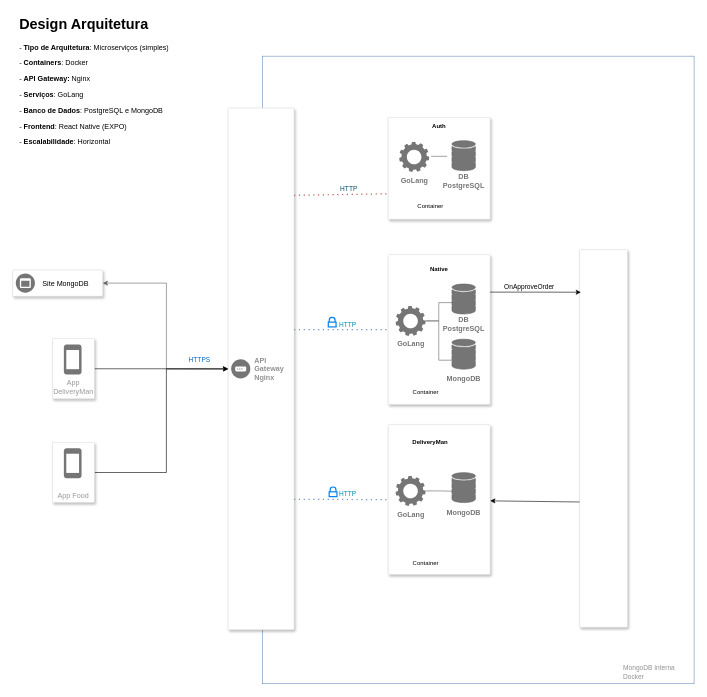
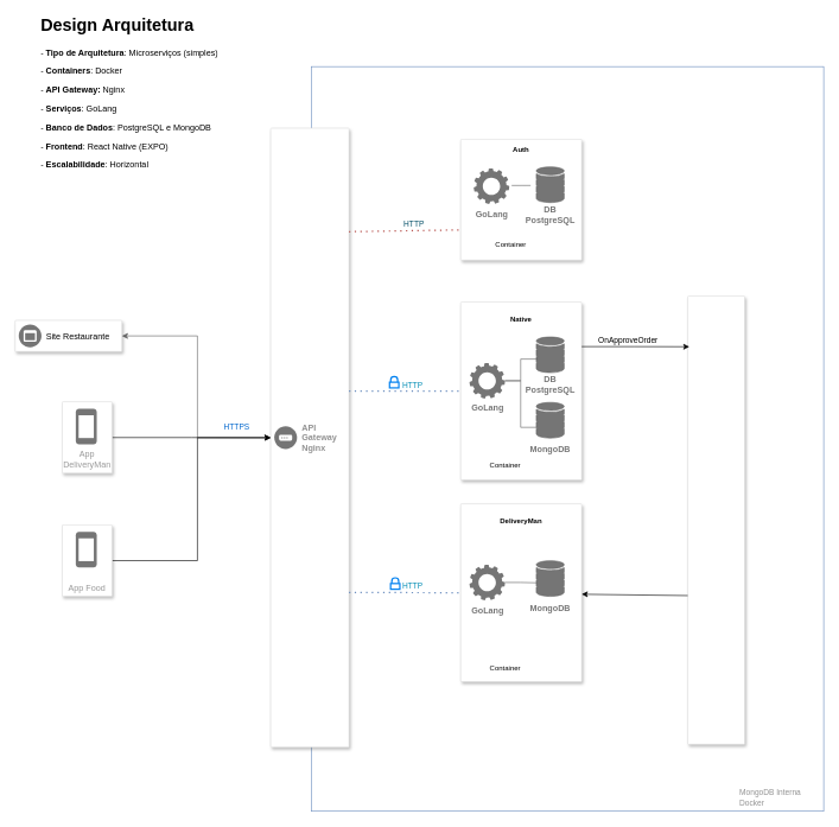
  <mxCell id="0" />
  <mxCell id="1" parent="0" />
  <mxCell id="2" value="" style="rounded=0;whiteSpace=wrap;html=1;fillColor=none;strokeColor=#6c8ebf;" parent="1" vertex="1"><mxGeometry x="437" y="92.5" width="720" height="1046.5" as="geometry" /></mxCell>
  <mxCell id="3" value="" style="strokeColor=#dddddd;shadow=1;strokeWidth=1;rounded=1;absoluteArcSize=1;arcSize=2;" parent="1" vertex="1"><mxGeometry x="379.94" y="179" width="110" height="870" as="geometry" /></mxCell>
  <mxCell id="4" value="&lt;b&gt;&lt;font color=&quot;#919191&quot;&gt;API &lt;br&gt;Gateway&lt;br&gt;Nginx&lt;br&gt;&lt;/font&gt;&lt;/b&gt;" style="sketch=0;dashed=0;connectable=0;html=1;fillColor=#757575;strokeColor=none;shape=mxgraph.gcp2.gateway;part=1;labelPosition=right;verticalLabelPosition=middle;align=left;verticalAlign=middle;spacingLeft=5;fontSize=12;" parent="3" vertex="1"><mxGeometry y="0.5" width="32" height="32" relative="1" as="geometry"><mxPoint x="5" y="-16" as="offset" /></mxGeometry></mxCell>
  <mxCell id="5" style="edgeStyle=orthogonalEdgeStyle;rounded=0;orthogonalLoop=1;jettySize=auto;html=1;entryX=0;entryY=0.5;entryDx=0;entryDy=0;" edge="1" parent="1" source="6" target="3"><mxGeometry relative="1" as="geometry"><Array as="points"><mxPoint x="277" y="787" /><mxPoint x="277" y="614" /></Array></mxGeometry></mxCell>
  <mxCell id="6" value="App Food" style="strokeColor=#dddddd;shadow=1;strokeWidth=1;rounded=1;absoluteArcSize=1;arcSize=2;labelPosition=center;verticalLabelPosition=middle;align=center;verticalAlign=bottom;spacingLeft=0;fontColor=#999999;fontSize=12;whiteSpace=wrap;spacingBottom=2;html=1;" parent="1" vertex="1"><mxGeometry y="736.5" width="70" height="100.5" as="geometry" x="87" /></mxCell>
  <mxCell id="7" value="" style="sketch=0;dashed=0;connectable=0;html=1;fillColor=#757575;strokeColor=none;shape=mxgraph.gcp2.phone;part=1;" parent="6" vertex="1"><mxGeometry x="0.5" width="29.5" height="50" relative="1" as="geometry"><mxPoint x="-16" y="10" as="offset" /></mxGeometry></mxCell>
  <mxCell id="8" value="" style="strokeColor=#dddddd;shadow=1;strokeWidth=1;rounded=1;absoluteArcSize=1;arcSize=2;" parent="1" vertex="1"><mxGeometry x="646.94" y="423.5" width="170" height="250" as="geometry" /></mxCell>
  <mxCell id="9" value="" style="group" parent="1" vertex="1" connectable="0"><mxGeometry x="649.94" y="633.5" width="91" height="39" as="geometry" /></mxCell>
  <mxCell id="10" value="" style="shape=image;html=1;verticalAlign=top;verticalLabelPosition=bottom;labelBackgroundColor=#ffffff;imageAspect=0;aspect=fixed;image=https://cdn0.iconfinder.com/data/icons/social-media-2104/24/social_media_social_media_logo_docker-128.png;fontColor=#0066CC;imageBackground=none;" parent="9" vertex="1"><mxGeometry y="4" width="30" height="30" as="geometry" /></mxCell>
  <mxCell id="11" value="&lt;font style=&quot;font-size: 10px;&quot;&gt;Container&lt;br&gt;&lt;/font&gt;" style="text;html=1;strokeColor=none;fillColor=none;align=left;verticalAlign=middle;whiteSpace=wrap;rounded=0;" parent="9" vertex="1"><mxGeometry x="36" width="55" height="39" as="geometry" /></mxCell>
  <mxCell id="12" value="&lt;font size=&quot;1&quot;&gt;&lt;b&gt;Native&lt;/b&gt;&lt;/font&gt;" style="text;html=1;strokeColor=none;fillColor=none;align=center;verticalAlign=middle;whiteSpace=wrap;rounded=0;" parent="1" vertex="1"><mxGeometry x="701.94" y="432.5" width="60" height="30" as="geometry" /></mxCell>
  <mxCell id="13" value="" style="endArrow=none;dashed=1;html=1;dashPattern=1 3;strokeWidth=2;rounded=0;entryX=0;entryY=0.5;entryDx=0;entryDy=0;fillColor=#dae8fc;strokeColor=#6c8ebf;" parent="1" target="8" edge="1"><mxGeometry width="50" height="50" relative="1" as="geometry"><mxPoint x="489.94" y="548.5" as="sourcePoint" /><mxPoint x="405.94" y="413.5" as="targetPoint" /></mxGeometry></mxCell>
  <mxCell id="14" value="&lt;font color=&quot;#008cb4&quot;&gt;HTTP&lt;/font&gt;" style="edgeLabel;html=1;align=center;verticalAlign=middle;resizable=0;points=[];" parent="13" vertex="1" connectable="0"><mxGeometry x="0.216" y="-4" relative="1" as="geometry"><mxPoint x="-6" y="-13" as="offset" /></mxGeometry></mxCell>
  <mxCell id="15" style="edgeStyle=orthogonalEdgeStyle;rounded=0;orthogonalLoop=1;jettySize=auto;html=1;exitX=1;exitY=0.5;exitDx=0;exitDy=0;entryX=0;entryY=0.5;entryDx=0;entryDy=0;startArrow=classic;startFill=1;fillColor=#f5f5f5;strokeColor=#666666;" parent="1" source="17" target="3" edge="1"><mxGeometry relative="1" as="geometry"><Array as="points"><mxPoint x="277" y="471" /><mxPoint x="277" y="614" /></Array></mxGeometry></mxCell>
  <mxCell id="16" value="HTTPS" style="edgeLabel;html=1;align=center;verticalAlign=middle;resizable=0;points=[];fontColor=#0066CC;" parent="15" vertex="1" connectable="0"><mxGeometry x="-0.307" y="1" relative="1" as="geometry"><mxPoint x="53" y="112" as="offset" /></mxGeometry></mxCell>
- <mxCell id="17" value="        Site MongoDB" style="strokeColor=#dddddd;shadow=1;strokeWidth=1;rounded=1;absoluteArcSize=1;arcSize=2;" parent="1" vertex="1"><mxGeometry x="20.8" y="449" width="150" height="44" as="geometry" /></mxCell>
+ <mxCell id="17" value="        Site Restaurante" style="strokeColor=#dddddd;shadow=1;strokeWidth=1;rounded=1;absoluteArcSize=1;arcSize=2;" parent="1" vertex="1"><mxGeometry x="20.8" y="449" width="150" height="44" as="geometry" /></mxCell>
  <mxCell id="18" value="" style="sketch=0;dashed=0;connectable=0;html=1;fillColor=#757575;strokeColor=none;shape=mxgraph.gcp2.frontend_platform_services;part=1;labelPosition=right;verticalLabelPosition=middle;align=left;verticalAlign=middle;spacingLeft=5;fontSize=12;" parent="17" vertex="1"><mxGeometry y="0.5" width="32" height="32" relative="1" as="geometry"><mxPoint x="5" y="-16" as="offset" /></mxGeometry></mxCell>
  <mxCell id="19" value="" style="sketch=0;html=1;aspect=fixed;strokeColor=#666666;shadow=0;fillColor=#757575;verticalAlign=top;labelPosition=center;verticalLabelPosition=bottom;shape=mxgraph.gcp2.database_2;fontColor=#333333;" parent="1" vertex="1"><mxGeometry x="753.19" y="472.5" width="39" height="50" as="geometry" /></mxCell>
  <mxCell id="20" value="" style="sketch=0;html=1;aspect=fixed;strokeColor=none;shadow=0;fillColor=#757575;verticalAlign=top;labelPosition=center;verticalLabelPosition=bottom;shape=mxgraph.gcp2.gear" parent="1" vertex="1"><mxGeometry x="659.19" y="509" width="50" height="50" as="geometry" /></mxCell>
  <mxCell id="21" value="&lt;span&gt;GoLang&lt;/span&gt;" style="text;html=1;strokeColor=none;fillColor=none;align=center;verticalAlign=middle;whiteSpace=wrap;rounded=0;fontStyle=1;fontColor=#757575;" parent="1" vertex="1"><mxGeometry x="655.19" y="558" width="60" height="30" as="geometry" /></mxCell>
  <mxCell id="22" value="&lt;span&gt;DB PostgreSQL&lt;/span&gt;" style="text;html=1;strokeColor=none;fillColor=none;align=center;verticalAlign=middle;whiteSpace=wrap;rounded=0;fontStyle=1;fontColor=#757575;" parent="1" vertex="1"><mxGeometry x="742.69" y="524.5" width="60" height="30" as="geometry" /></mxCell>
- <mxCell id="23" value="&lt;h1&gt;Design Arquitetura&lt;/h1&gt;&lt;p&gt;- &lt;b&gt;Tipo de Arquitetura&lt;/b&gt;: Microserviços (simples)&lt;/p&gt;&lt;p&gt;- &lt;b&gt;Containers&lt;/b&gt;: Docker&lt;/p&gt;&lt;p&gt;- &lt;b&gt;API Gateway: &lt;/b&gt;Nginx&lt;br&gt;&lt;/p&gt;&lt;p&gt;- &lt;b&gt;Serviços&lt;/b&gt;: GoLang&lt;/p&gt;&lt;p&gt;- &lt;b&gt;Banco de Dados&lt;/b&gt;: PostgreSQL e MongoDB&lt;/p&gt;&lt;p&gt;- &lt;b&gt;Frontend&lt;/b&gt;: React Native (EXPO)&amp;nbsp;&lt;br&gt;&lt;/p&gt;&lt;p&gt;- &lt;b&gt;Escalabilidade&lt;/b&gt;: Horizontal&lt;/p&gt;&lt;p&gt;&lt;br&gt;&lt;/p&gt;&lt;div&gt;&lt;br&gt;&lt;/div&gt;" style="text;html=1;strokeColor=none;fillColor=none;spacing=5;spacingTop=-20;whiteSpace=wrap;overflow=hidden;rounded=0;" parent="1" vertex="1"><mxGeometry x="27" y="20" width="303.75" height="279" as="geometry" /></mxCell>
+ <mxCell id="23" value="&lt;h1&gt;Design Arquitetura&lt;/h1&gt;&lt;p&gt;- &lt;b&gt;Tipo de Arquitetura&lt;/b&gt;: Microserviços (simples)&lt;/p&gt;&lt;p&gt;- &lt;b&gt;Containers&lt;/b&gt;: Docker&lt;/p&gt;&lt;p&gt;- &lt;b&gt;API Gateway: &lt;/b&gt;Nginx&lt;br&gt;&lt;/p&gt;&lt;p&gt;- &lt;b&gt;Serviços&lt;/b&gt;: GoLang&lt;/p&gt;&lt;p&gt;- &lt;b&gt;Banco de Dados&lt;/b&gt;: PostgreSQL e MongoDB&lt;/p&gt;&lt;p&gt;- &lt;b&gt;Frontend&lt;/b&gt;: React Native (EXPO)&amp;nbsp;&lt;br&gt;&lt;/p&gt;&lt;p&gt;- &lt;b&gt;Escalabilidade&lt;/b&gt;: Horizontal&lt;/p&gt;&lt;p&gt;&lt;br&gt;&lt;/p&gt;&lt;div&gt;&lt;br&gt;&lt;/div&gt;" style="text;html=1;strokeColor=none;fillColor=none;spacing=5;spacingTop=-20;whiteSpace=wrap;overflow=hidden;rounded=0;" parent="1" vertex="1"><mxGeometry x="52" y="15" width="303.75" height="279" as="geometry" /></mxCell>
  <mxCell id="24" value="" style="group;fontStyle=1" parent="1" vertex="1" connectable="0"><mxGeometry x="997" y="1099" width="160" height="39" as="geometry" /></mxCell>
  <mxCell id="25" value="" style="shape=image;html=1;verticalAlign=top;verticalLabelPosition=bottom;labelBackgroundColor=#ffffff;imageAspect=0;aspect=fixed;image=https://cdn0.iconfinder.com/data/icons/social-media-2104/24/social_media_social_media_logo_docker-128.png;fontColor=#0066CC;imageBackground=none;" parent="24" vertex="1"><mxGeometry y="4" width="30" height="30" as="geometry" /></mxCell>
  <mxCell id="26" value="&lt;font&gt;&lt;font color=&quot;#919191&quot; style=&quot;font-size: 11px;&quot;&gt;MongoDB Interna Docker&lt;/font&gt;&lt;br&gt;&lt;/font&gt;" style="text;html=1;strokeColor=none;fillColor=none;align=left;verticalAlign=middle;whiteSpace=wrap;rounded=0;" parent="24" vertex="1"><mxGeometry x="40" width="120" height="39" as="geometry" /></mxCell>
  <mxCell id="27" value="" style="strokeColor=#dddddd;shadow=1;strokeWidth=1;rounded=1;absoluteArcSize=1;arcSize=2;" parent="1" vertex="1"><mxGeometry x="646.94" y="194.5" width="170" height="170" as="geometry" /></mxCell>
  <mxCell id="28" value="" style="group" parent="1" vertex="1" connectable="0"><mxGeometry x="657.94" y="323.5" width="91" height="39" as="geometry" /></mxCell>
  <mxCell id="29" value="" style="shape=image;html=1;verticalAlign=top;verticalLabelPosition=bottom;labelBackgroundColor=#ffffff;imageAspect=0;aspect=fixed;image=https://cdn0.iconfinder.com/data/icons/social-media-2104/24/social_media_social_media_logo_docker-128.png;fontColor=#0066CC;imageBackground=none;" parent="28" vertex="1"><mxGeometry y="4" width="30" height="30" as="geometry" /></mxCell>
  <mxCell id="30" value="&lt;font style=&quot;font-size: 10px;&quot;&gt;Container&lt;br&gt;&lt;/font&gt;" style="text;html=1;strokeColor=none;fillColor=none;align=left;verticalAlign=middle;whiteSpace=wrap;rounded=0;" parent="28" vertex="1"><mxGeometry x="36" width="55" height="39" as="geometry" /></mxCell>
  <mxCell id="31" value="&lt;font size=&quot;1&quot;&gt;&lt;b&gt;Auth&lt;/b&gt;&lt;/font&gt;" style="text;html=1;strokeColor=none;fillColor=none;align=center;verticalAlign=middle;whiteSpace=wrap;rounded=0;" parent="1" vertex="1"><mxGeometry x="701.94" y="193.5" width="60" height="30" as="geometry" /></mxCell>
  <mxCell id="32" value="" style="endArrow=none;dashed=1;html=1;dashPattern=1 3;strokeWidth=2;rounded=0;exitX=1;exitY=0.25;exitDx=0;exitDy=0;entryX=0;entryY=0.75;entryDx=0;entryDy=0;fillColor=#f8cecc;strokeColor=#b85450;" parent="1" target="27" edge="1"><mxGeometry width="50" height="50" relative="1" as="geometry"><mxPoint x="489.94" y="324.5" as="sourcePoint" /><mxPoint x="405.94" y="174.5" as="targetPoint" /></mxGeometry></mxCell>
  <mxCell id="33" value="" style="sketch=0;html=1;aspect=fixed;strokeColor=#666666;shadow=0;fillColor=#757575;verticalAlign=top;labelPosition=center;verticalLabelPosition=bottom;shape=mxgraph.gcp2.database_2;fontColor=#333333;" parent="1" vertex="1"><mxGeometry x="753.19" y="233.5" width="39" height="50" as="geometry" /></mxCell>
  <mxCell id="34" style="rounded=0;orthogonalLoop=1;jettySize=auto;html=1;endArrow=none;endFill=0;exitX=1.066;exitY=0.481;exitDx=0;exitDy=0;exitPerimeter=0;fillColor=#f5f5f5;strokeColor=#666666;" parent="1" source="35" edge="1"><mxGeometry relative="1" as="geometry"><mxPoint x="715.19" y="263.5" as="sourcePoint" /><mxPoint x="745.19" y="259.5" as="targetPoint" /></mxGeometry></mxCell>
  <mxCell id="35" value="" style="sketch=0;html=1;aspect=fixed;strokeColor=none;shadow=0;fillColor=#757575;verticalAlign=top;labelPosition=center;verticalLabelPosition=bottom;shape=mxgraph.gcp2.gear" parent="1" vertex="1"><mxGeometry x="665.19" y="235.5" width="50" height="50" as="geometry" /></mxCell>
  <mxCell id="36" value="GoLang" style="text;html=1;strokeColor=none;fillColor=none;align=center;verticalAlign=middle;whiteSpace=wrap;rounded=0;fontStyle=1;fontColor=#757575;" parent="1" vertex="1"><mxGeometry x="661.19" y="284.5" width="60" height="30" as="geometry" /></mxCell>
  <mxCell id="37" value="&lt;span&gt;DB PostgreSQL&lt;/span&gt;" style="text;html=1;strokeColor=none;fillColor=none;align=center;verticalAlign=middle;whiteSpace=wrap;rounded=0;fontStyle=1;fontColor=#757575;" parent="1" vertex="1"><mxGeometry x="742.69" y="285.5" width="60" height="30" as="geometry" /></mxCell>
  <mxCell id="38" value="&lt;font color=&quot;#004d65&quot;&gt;HTTP&lt;/font&gt;" style="edgeLabel;html=1;align=center;verticalAlign=middle;resizable=0;points=[];" parent="1" vertex="1" connectable="0"><mxGeometry x="569.941" y="553.503" as="geometry"><mxPoint x="11" y="-240" as="offset" /></mxGeometry></mxCell>
  <mxCell id="39" value="" style="html=1;verticalLabelPosition=bottom;align=center;labelBackgroundColor=#ffffff;verticalAlign=top;strokeWidth=2;strokeColor=#0080F0;shadow=0;dashed=0;shape=mxgraph.ios7.icons.locked;" parent="1" vertex="1"><mxGeometry x="546.94" y="528" width="13" height="16" as="geometry" /></mxCell>
  <mxCell id="40" value="" style="sketch=0;html=1;aspect=fixed;strokeColor=#666666;shadow=0;fillColor=#757575;verticalAlign=top;labelPosition=center;verticalLabelPosition=bottom;shape=mxgraph.gcp2.database_2;fontColor=#333333;" parent="1" vertex="1"><mxGeometry x="753.19" y="564.5" width="39" height="50" as="geometry" /></mxCell>
  <mxCell id="41" value="MongoDB" style="text;html=1;strokeColor=none;fillColor=none;align=center;verticalAlign=middle;whiteSpace=wrap;rounded=0;fontStyle=1;fontColor=#757575;" parent="1" vertex="1"><mxGeometry x="742.69" y="614.5" width="60" height="30" as="geometry" /></mxCell>
  <mxCell id="42" style="edgeStyle=orthogonalEdgeStyle;rounded=0;orthogonalLoop=1;jettySize=auto;html=1;entryX=0.019;entryY=0.7;entryDx=0;entryDy=0;entryPerimeter=0;endArrow=none;endFill=0;fillColor=#f5f5f5;strokeColor=#666666;" parent="1" source="20" target="40" edge="1"><mxGeometry relative="1" as="geometry" /></mxCell>
  <mxCell id="43" style="edgeStyle=orthogonalEdgeStyle;rounded=0;orthogonalLoop=1;jettySize=auto;html=1;entryX=0.045;entryY=0.62;entryDx=0;entryDy=0;entryPerimeter=0;endArrow=none;endFill=0;fillColor=#f5f5f5;strokeColor=#666666;" parent="1" source="20" target="19" edge="1"><mxGeometry relative="1" as="geometry" /></mxCell>
  <mxCell id="44" value="" style="strokeColor=#dddddd;shadow=1;strokeWidth=1;rounded=1;absoluteArcSize=1;arcSize=2;" vertex="1" parent="1"><mxGeometry x="646.94" y="707" width="170" height="250" as="geometry" /></mxCell>
  <mxCell id="45" value="" style="group" vertex="1" connectable="0" parent="1"><mxGeometry x="649.94" y="917" width="91" height="39" as="geometry" /></mxCell>
  <mxCell id="46" value="" style="shape=image;html=1;verticalAlign=top;verticalLabelPosition=bottom;labelBackgroundColor=#ffffff;imageAspect=0;aspect=fixed;image=https://cdn0.iconfinder.com/data/icons/social-media-2104/24/social_media_social_media_logo_docker-128.png;fontColor=#0066CC;imageBackground=none;" vertex="1" parent="45"><mxGeometry y="4" width="30" height="30" as="geometry" /></mxCell>
  <mxCell id="47" value="&lt;font style=&quot;font-size: 10px;&quot;&gt;Container&lt;br&gt;&lt;/font&gt;" style="text;html=1;strokeColor=none;fillColor=none;align=left;verticalAlign=middle;whiteSpace=wrap;rounded=0;" vertex="1" parent="45"><mxGeometry x="36" width="55" height="39" as="geometry" /></mxCell>
- <mxCell id="48" value="&lt;b style=&quot;font-size: x-small;&quot;&gt;DeliveryMan&lt;/b&gt;" style="text;html=1;strokeColor=none;fillColor=none;align=center;verticalAlign=middle;whiteSpace=wrap;rounded=0;" vertex="1" parent="1"><mxGeometry x="686.94" y="721" width="60" height="30" as="geometry" /></mxCell>
+ <mxCell id="48" value="&lt;b style=&quot;font-size: x-small;&quot;&gt;DeliveryMan&lt;/b&gt;" style="text;html=1;strokeColor=none;fillColor=none;align=center;verticalAlign=middle;whiteSpace=wrap;rounded=0;" vertex="1" parent="1"><mxGeometry x="701.94" y="716" width="60" height="30" as="geometry" /></mxCell>
  <mxCell id="49" value="" style="sketch=0;html=1;aspect=fixed;strokeColor=#666666;shadow=0;fillColor=#757575;verticalAlign=top;labelPosition=center;verticalLabelPosition=bottom;shape=mxgraph.gcp2.database_2;fontColor=#333333;" vertex="1" parent="1"><mxGeometry x="753.19" y="787" width="39" height="50" as="geometry" /></mxCell>
  <mxCell id="50" value="" style="sketch=0;html=1;aspect=fixed;strokeColor=none;shadow=0;fillColor=#757575;verticalAlign=top;labelPosition=center;verticalLabelPosition=bottom;shape=mxgraph.gcp2.gear" vertex="1" parent="1"><mxGeometry x="659.19" y="792.5" width="50" height="50" as="geometry" /></mxCell>
  <mxCell id="51" value="&lt;span&gt;GoLang&lt;/span&gt;" style="text;html=1;strokeColor=none;fillColor=none;align=center;verticalAlign=middle;whiteSpace=wrap;rounded=0;fontStyle=1;fontColor=#757575;" vertex="1" parent="1"><mxGeometry x="655.19" y="841.5" width="60" height="30" as="geometry" /></mxCell>
  <mxCell id="52" value="&lt;span&gt;MongoDB&lt;/span&gt;" style="text;html=1;strokeColor=none;fillColor=none;align=center;verticalAlign=middle;whiteSpace=wrap;rounded=0;fontStyle=1;fontColor=#757575;" vertex="1" parent="1"><mxGeometry x="742.69" y="839" width="60" height="30" as="geometry" /></mxCell>
  <mxCell id="53" style="edgeStyle=orthogonalEdgeStyle;rounded=0;orthogonalLoop=1;jettySize=auto;html=1;entryX=0.045;entryY=0.62;entryDx=0;entryDy=0;entryPerimeter=0;endArrow=none;endFill=0;fillColor=#f5f5f5;strokeColor=#666666;" edge="1" parent="1" source="50" target="49"><mxGeometry relative="1" as="geometry" /></mxCell>
  <mxCell id="54" value="" style="endArrow=none;dashed=1;html=1;dashPattern=1 3;strokeWidth=2;rounded=0;entryX=0;entryY=0.5;entryDx=0;entryDy=0;fillColor=#dae8fc;strokeColor=#6c8ebf;exitX=1;exitY=0.75;exitDx=0;exitDy=0;" edge="1" parent="1" source="3" target="44"><mxGeometry width="50" height="50" relative="1" as="geometry"><mxPoint x="491.41" y="869.5" as="sourcePoint" /><mxPoint x="648.47" y="870" as="targetPoint" /></mxGeometry></mxCell>
  <mxCell id="55" value="&lt;font color=&quot;#008cb4&quot;&gt;HTTP&lt;/font&gt;" style="edgeLabel;html=1;align=center;verticalAlign=middle;resizable=0;points=[];" vertex="1" connectable="0" parent="54"><mxGeometry x="0.216" y="-4" relative="1" as="geometry"><mxPoint x="-6" y="-13" as="offset" /></mxGeometry></mxCell>
  <mxCell id="56" value="" style="html=1;verticalLabelPosition=bottom;align=center;labelBackgroundColor=#ffffff;verticalAlign=top;strokeWidth=2;strokeColor=#0080F0;shadow=0;dashed=0;shape=mxgraph.ios7.icons.locked;" vertex="1" parent="1"><mxGeometry x="548.41" y="811" width="13" height="16" as="geometry" /></mxCell>
  <mxCell id="57" value="" style="group" vertex="1" connectable="0" parent="1"><mxGeometry x="966" y="419" width="80" height="630" as="geometry" /></mxCell>
  <mxCell id="58" value="" style="strokeColor=#dddddd;shadow=1;strokeWidth=1;rounded=1;absoluteArcSize=1;arcSize=2;" vertex="1" parent="57"><mxGeometry y="-4" width="80" height="630" as="geometry" /></mxCell>
  <mxCell id="59" style="edgeStyle=orthogonalEdgeStyle;rounded=0;orthogonalLoop=1;jettySize=auto;html=1;exitX=1;exitY=0.25;exitDx=0;exitDy=0;entryX=0.028;entryY=0.113;entryDx=0;entryDy=0;entryPerimeter=0;" edge="1" parent="1" source="8" target="58"><mxGeometry relative="1" as="geometry" /></mxCell>
  <mxCell id="60" value="OnApproveOrder" style="edgeLabel;html=1;align=center;verticalAlign=middle;resizable=0;points=[];" vertex="1" connectable="0" parent="59"><mxGeometry x="-0.291" y="3" relative="1" as="geometry"><mxPoint x="11" y="-7" as="offset" /></mxGeometry></mxCell>
  <mxCell id="61" style="rounded=0;orthogonalLoop=1;jettySize=auto;html=1;entryX=-0.001;entryY=0.665;entryDx=0;entryDy=0;entryPerimeter=0;endArrow=none;endFill=0;startArrow=classic;startFill=1;" edge="1" parent="1"><mxGeometry relative="1" as="geometry"><mxPoint x="816.94" y="834.059" as="sourcePoint" /><mxPoint x="965.92" y="835.95" as="targetPoint" /></mxGeometry></mxCell>
  <mxCell id="62" style="edgeStyle=orthogonalEdgeStyle;rounded=0;orthogonalLoop=1;jettySize=auto;html=1;" edge="1" parent="1" source="63" target="3"><mxGeometry relative="1" as="geometry" /></mxCell>
  <mxCell id="63" value="App DeliveryMan" style="strokeColor=#dddddd;shadow=1;strokeWidth=1;rounded=1;absoluteArcSize=1;arcSize=2;labelPosition=center;verticalLabelPosition=middle;align=center;verticalAlign=bottom;spacingLeft=0;fontColor=#999999;fontSize=12;whiteSpace=wrap;spacingBottom=2;html=1;" vertex="1" parent="1"><mxGeometry y="563.5" width="70" height="100.5" as="geometry" x="87" /></mxCell>
  <mxCell id="64" value="" style="sketch=0;dashed=0;connectable=0;html=1;fillColor=#757575;strokeColor=none;shape=mxgraph.gcp2.phone;part=1;" vertex="1" parent="63"><mxGeometry x="0.5" width="29.5" height="50" relative="1" as="geometry"><mxPoint x="-16" y="10" as="offset" /></mxGeometry></mxCell>
